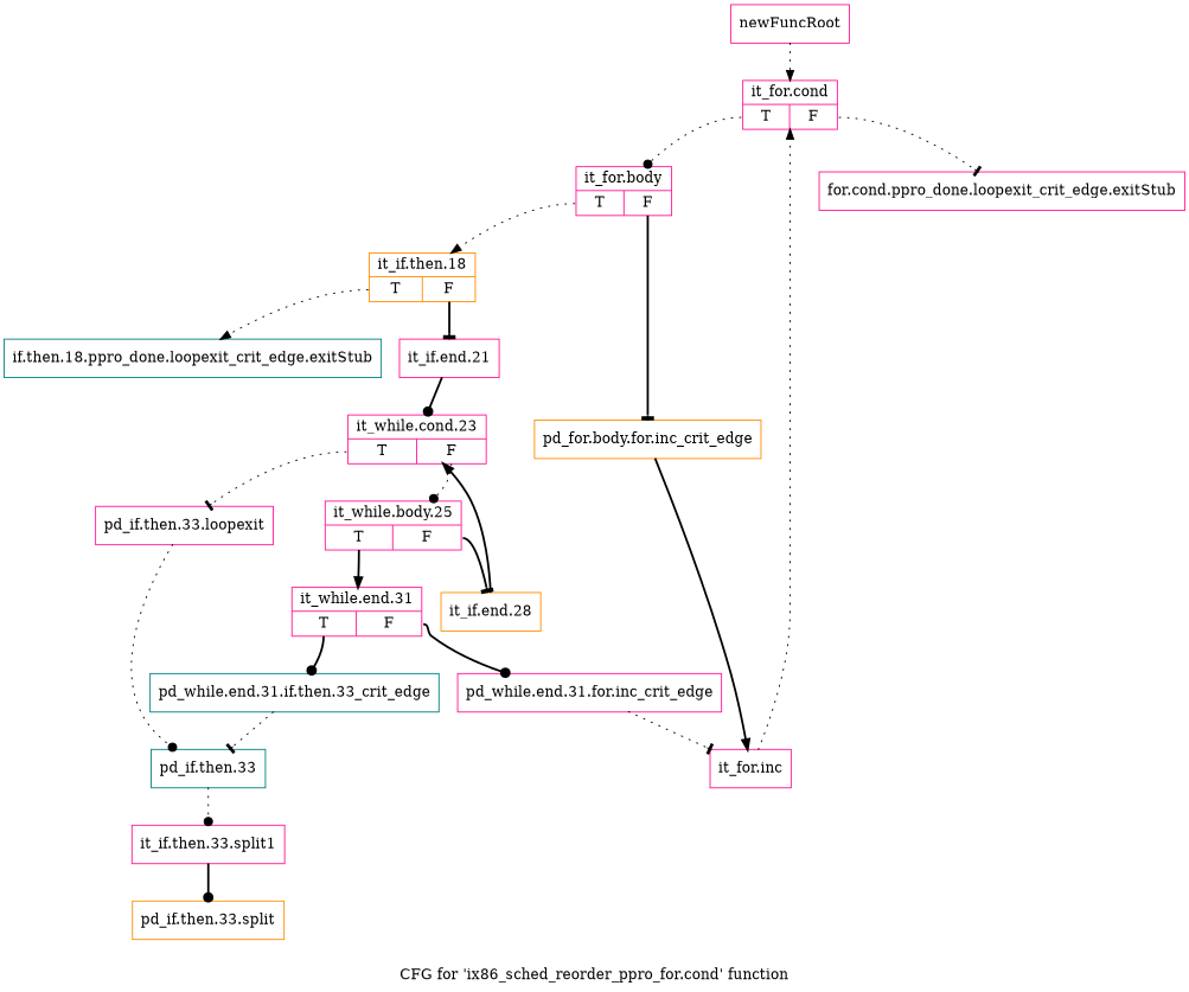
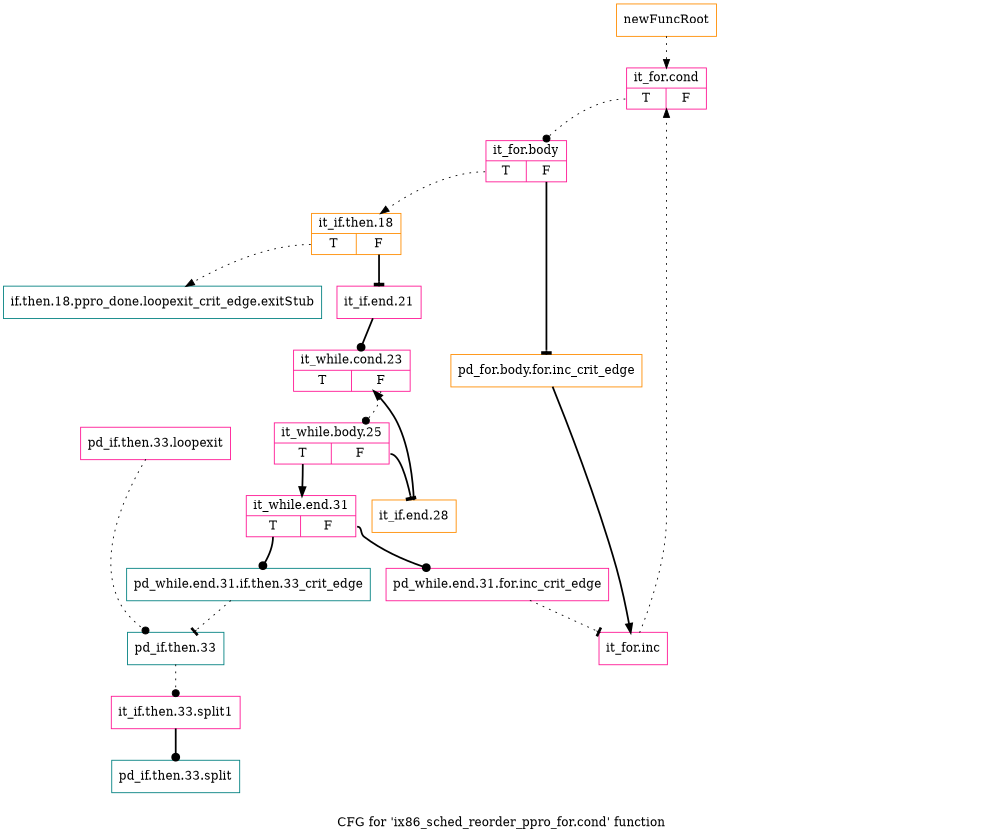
  digraph {
    label="CFG for 'ix86_sched_reorder_ppro_for.cond' function"
    node [color=deeppink shape=record]
    edge [arrowhead=dot style=dotted]
-   n1 [label="{newFuncRoot}"]
+   n1 [color=darkorange label="{newFuncRoot}"]
    n2 [label="{it_for.cond|{<s0>T|<s1>F}}"]
-   n3 [label="{for.cond.ppro_done.loopexit_crit_edge.exitStub}"]
    n4 [label="{it_for.body|{<s0>T|<s1>F}}"]
    n5 [color=darkorange label="{it_if.then.18|{<s0>T|<s1>F}}"]
    n6 [color=darkorange label="{pd_for.body.for.inc_crit_edge}"]
    n7 [color=teal label="{if.then.18.ppro_done.loopexit_crit_edge.exitStub}"]
    n8 [label="{it_if.end.21}"]
    n9 [label="{it_for.inc}"]
    n10 [label="{it_while.cond.23|{<s0>T|<s1>F}}"]
    n11 [label="{pd_if.then.33.loopexit}"]
    n12 [label="{it_while.body.25|{<s0>T|<s1>F}}"]
    n13 [color=teal label="{pd_if.then.33}"]
    n14 [label="{it_while.end.31|{<s0>T|<s1>F}}"]
    n15 [color=darkorange label="{it_if.end.28}"]
    n16 [label="{it_if.then.33.split1}"]
    n17 [color=teal label="{pd_while.end.31.if.then.33_crit_edge}"]
    n18 [label="{pd_while.end.31.for.inc_crit_edge}"]
-   n19 [color=darkorange label="{pd_if.then.33.split}"]
+   n19 [color=teal label="{pd_if.then.33.split}"]
    n1 -> n2 [arrowhead=normal]
-   n2 -> n3 [arrowhead=tee tailport=s1]
    n2 -> n4 [tailport=s0]
    n4 -> n5 [arrowhead=normal tailport=s0]
    n4 -> n6 [arrowhead=tee style=bold tailport=s1]
    n5 -> n7 [arrowhead=normal tailport=s0]
    n5 -> n8 [arrowhead=tee style=bold tailport=s1]
    n6 -> n9 [arrowhead=normal style=bold]
    n8 -> n10 [style=bold]
    n9 -> n2 [arrowhead=normal]
-   n10 -> n11 [arrowhead=tee tailport=s0]
    n10 -> n12 [tailport=s1]
    n11 -> n13
    n12 -> n14 [arrowhead=normal style=bold tailport=s0]
    n12 -> n15 [arrowhead=tee style=bold tailport=s1]
    n13 -> n16
    n14 -> n17 [style=bold tailport=s0]
    n14 -> n18 [style=bold tailport=s1]
    n15 -> n10 [arrowhead=normal style=bold]
    n16 -> n19 [style=bold]
    n17 -> n13 [arrowhead=tee]
    n18 -> n9 [arrowhead=tee]
  }
